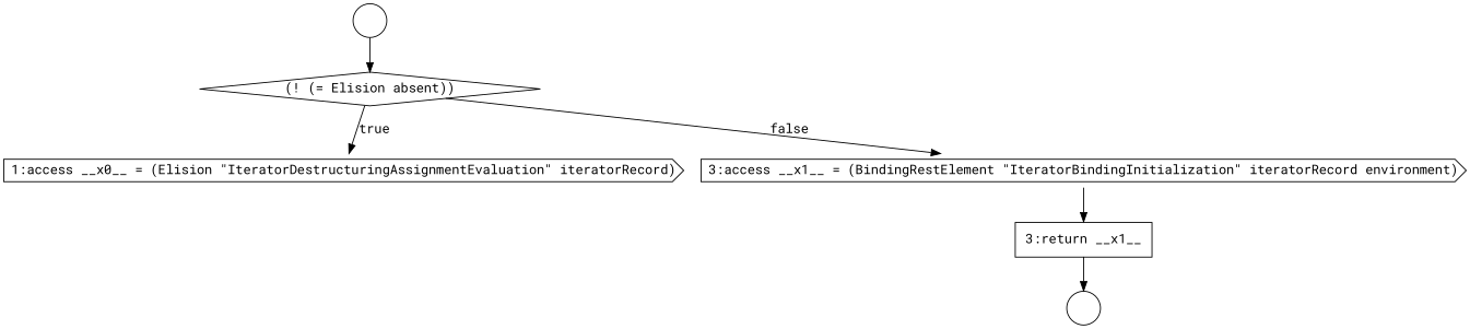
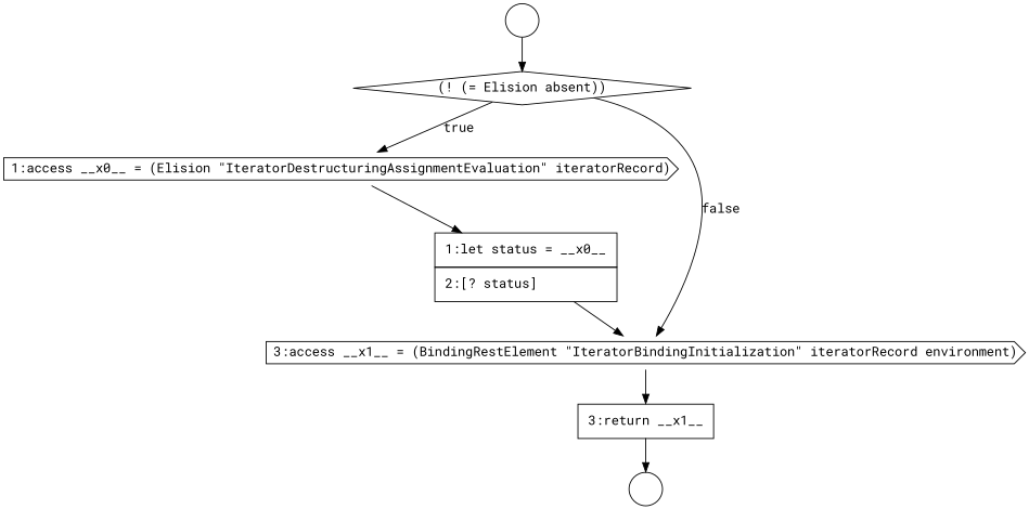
  digraph {
    fontname="Roboto Mono"
    node [color=black fillcolor=white shape=cds style=filled fontname="Roboto Mono"]
    edge [color=black fontname="Roboto Mono"]
    n1 [label=<<font color="black">1:access __x0__ = (Elision &quot;IteratorDestructuringAssignmentEvaluation&quot; iteratorRecord)</font>>]
+   n2 [label=<<font color="black">     <table border="0" cellborder="1" cellspacing="0" cellpadding="10">       <tr><td align="left">1:let status = __x0__</td></tr>       <tr><td align="left">2:[? status]</td></tr>     </table>   </font>> margin=0 shape=none]
    n3 [label=<<font color="black">3:access __x1__ = (BindingRestElement &quot;IteratorBindingInitialization&quot; iteratorRecord environment)</font>>]
    n4 [label=<<font color="black">(! (= Elision absent))</font>> shape=diamond]
    n5 [label=" " shape=circle]
    n6 [label=<<font color="black">     <table border="0" cellborder="1" cellspacing="0" cellpadding="10">       <tr><td align="left">3:return __x1__</td></tr>     </table>   </font>> margin=0 shape=none]
    n7 [label=" " shape=circle]
+   n1 -> n2
+   n2 -> n3
    n3 -> n6
    n4 -> n1 [label=<<font color="black">true</font>>]
    n4 -> n3 [label=<<font color="black">false</font>>]
    n5 -> n4
    n6 -> n7
  }
